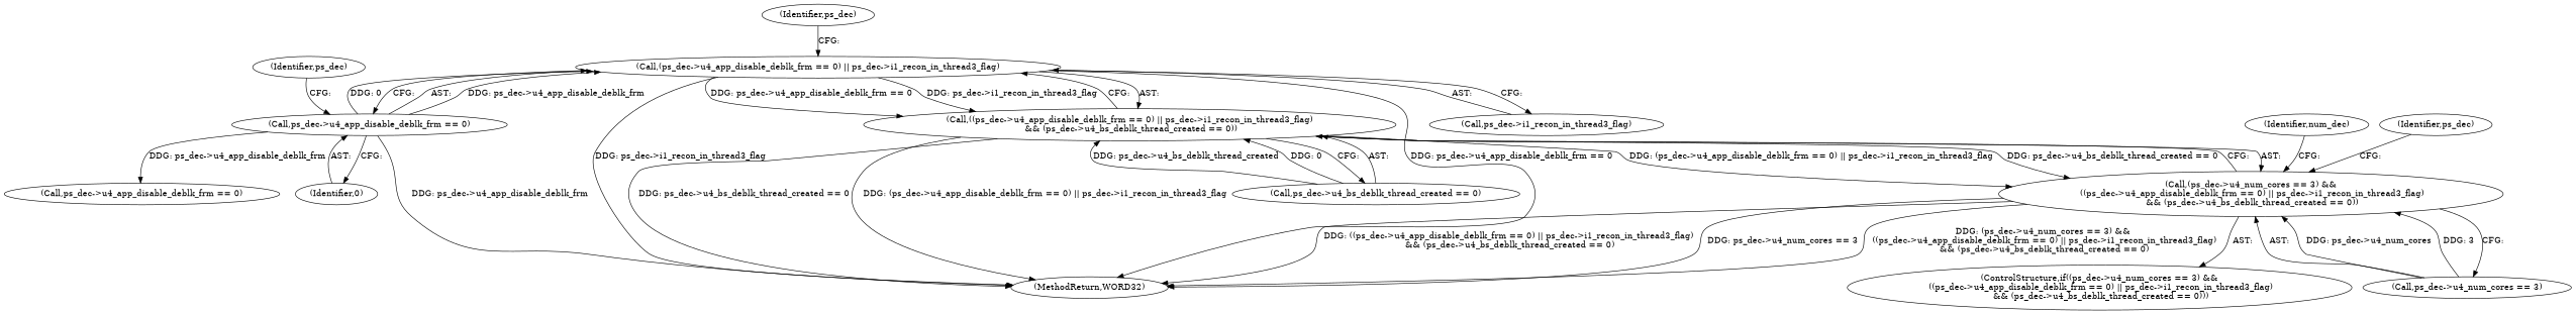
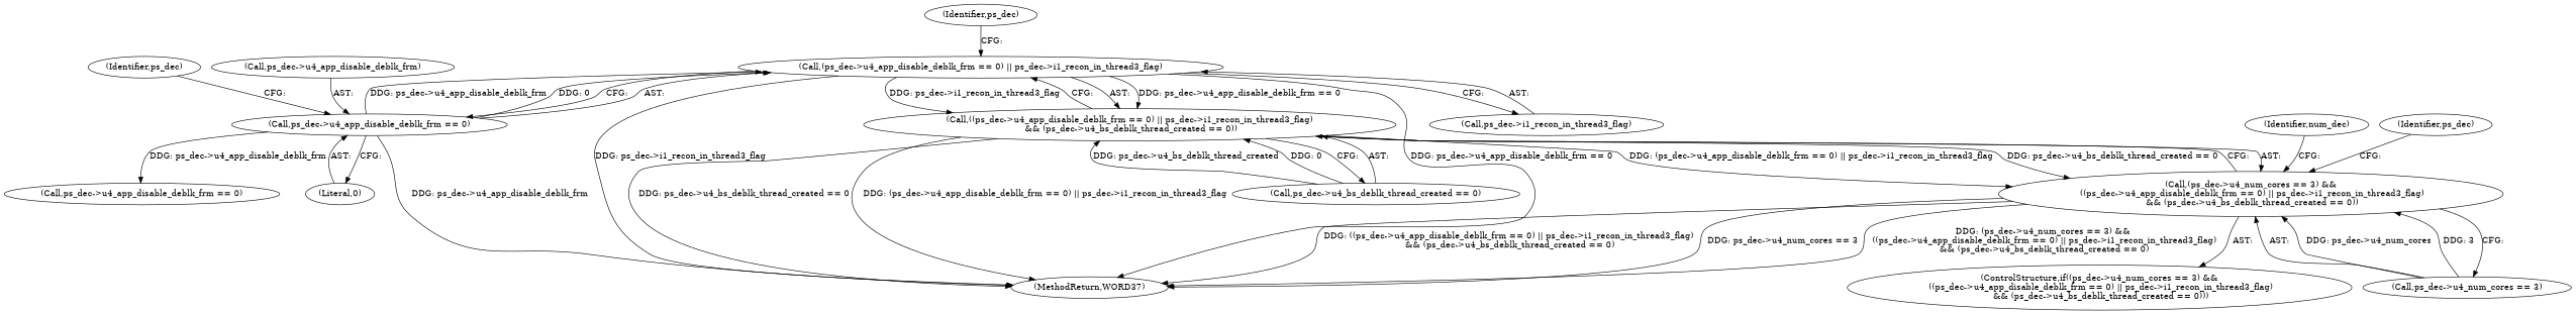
  digraph {
    n1 [label="(Call,(ps_dec->u4_app_disable_deblk_frm == 0) || ps_dec->i1_recon_in_thread3_flag)"]
    n2 [label="(Call,ps_dec->u4_app_disable_deblk_frm == 0)"]
    n3 [label="(Call,((ps_dec->u4_app_disable_deblk_frm == 0) || ps_dec->i1_recon_in_thread3_flag)\n && (ps_dec->u4_bs_deblk_thread_created == 0))"]
    n4 [label="(Call,ps_dec->i1_recon_in_thread3_flag)"]
-   n5 [label="(MethodReturn,WORD32)"]
-   n6 [label="(Identifier,0)"]
+   n5 [label="(MethodReturn,WORD37)"]
+   n6 [label="(Literal,0)"]
    n7 [label="(Call,ps_dec->u4_app_disable_deblk_frm == 0)"]
    n8 [label="(Call,(ps_dec->u4_num_cores == 3) &&\n ((ps_dec->u4_app_disable_deblk_frm == 0) || ps_dec->i1_recon_in_thread3_flag)\n && (ps_dec->u4_bs_deblk_thread_created == 0))"]
    n9 [label="(Call,ps_dec->u4_bs_deblk_thread_created == 0)"]
    n10 [label="(Call,ps_dec->u4_num_cores == 3)"]
    n11 [label="(ControlStructure,if((ps_dec->u4_num_cores == 3) &&\n ((ps_dec->u4_app_disable_deblk_frm == 0) || ps_dec->i1_recon_in_thread3_flag)\n && (ps_dec->u4_bs_deblk_thread_created == 0)))"]
    n12 [label="(Identifier,ps_dec)"]
+   n13 [label="(Call,ps_dec->u4_app_disable_deblk_frm)"]
    n14 [label="(Identifier,ps_dec)"]
    n15 [label="(Identifier,ps_dec)"]
    n16 [label="(Identifier,num_dec)"]
    n1 -> n2 [label="CFG: "]
    n1 -> n3 [label="AST: "]
    n1 -> n3 [label="DDG: ps_dec->u4_app_disable_deblk_frm == 0"]
    n1 -> n3 [label="DDG: ps_dec->i1_recon_in_thread3_flag"]
    n1 -> n4 [label="CFG: "]
    n1 -> n5 [label="DDG: ps_dec->i1_recon_in_thread3_flag"]
    n1 -> n5 [label="DDG: ps_dec->u4_app_disable_deblk_frm == 0"]
    n2 -> n1 [label="AST: "]
    n2 -> n1 [label="DDG: ps_dec->u4_app_disable_deblk_frm"]
    n2 -> n1 [label="DDG: 0"]
    n2 -> n5 [label="DDG: ps_dec->u4_app_disable_deblk_frm"]
    n2 -> n6 [label="CFG: "]
    n2 -> n7 [label="DDG: ps_dec->u4_app_disable_deblk_frm"]
    n3 -> n1 [label="CFG: "]
    n3 -> n5 [label="DDG: (ps_dec->u4_app_disable_deblk_frm == 0) || ps_dec->i1_recon_in_thread3_flag"]
    n3 -> n5 [label="DDG: ps_dec->u4_bs_deblk_thread_created == 0"]
    n3 -> n8 [label="AST: "]
    n3 -> n8 [label="DDG: (ps_dec->u4_app_disable_deblk_frm == 0) || ps_dec->i1_recon_in_thread3_flag"]
    n3 -> n8 [label="DDG: ps_dec->u4_bs_deblk_thread_created == 0"]
    n3 -> n9 [label="CFG: "]
    n4 -> n1 [label="AST: "]
    n6 -> n2 [label="AST: "]
    n8 -> n3 [label="CFG: "]
    n8 -> n5 [label="DDG: ((ps_dec->u4_app_disable_deblk_frm == 0) || ps_dec->i1_recon_in_thread3_flag)\n && (ps_dec->u4_bs_deblk_thread_created == 0)"]
    n8 -> n5 [label="DDG: ps_dec->u4_num_cores == 3"]
    n8 -> n5 [label="DDG: (ps_dec->u4_num_cores == 3) &&\n ((ps_dec->u4_app_disable_deblk_frm == 0) || ps_dec->i1_recon_in_thread3_flag)\n && (ps_dec->u4_bs_deblk_thread_created == 0)"]
    n8 -> n10 [label="CFG: "]
    n8 -> n11 [label="AST: "]
    n9 -> n3 [label="AST: "]
    n9 -> n3 [label="DDG: ps_dec->u4_bs_deblk_thread_created"]
    n9 -> n3 [label="DDG: 0"]
    n10 -> n8 [label="AST: "]
    n10 -> n8 [label="DDG: ps_dec->u4_num_cores"]
    n10 -> n8 [label="DDG: 3"]
    n12 -> n2 [label="CFG: "]
+   n13 -> n2 [label="AST: "]
    n14 -> n8 [label="CFG: "]
    n15 -> n1 [label="CFG: "]
    n16 -> n8 [label="CFG: "]
  }
